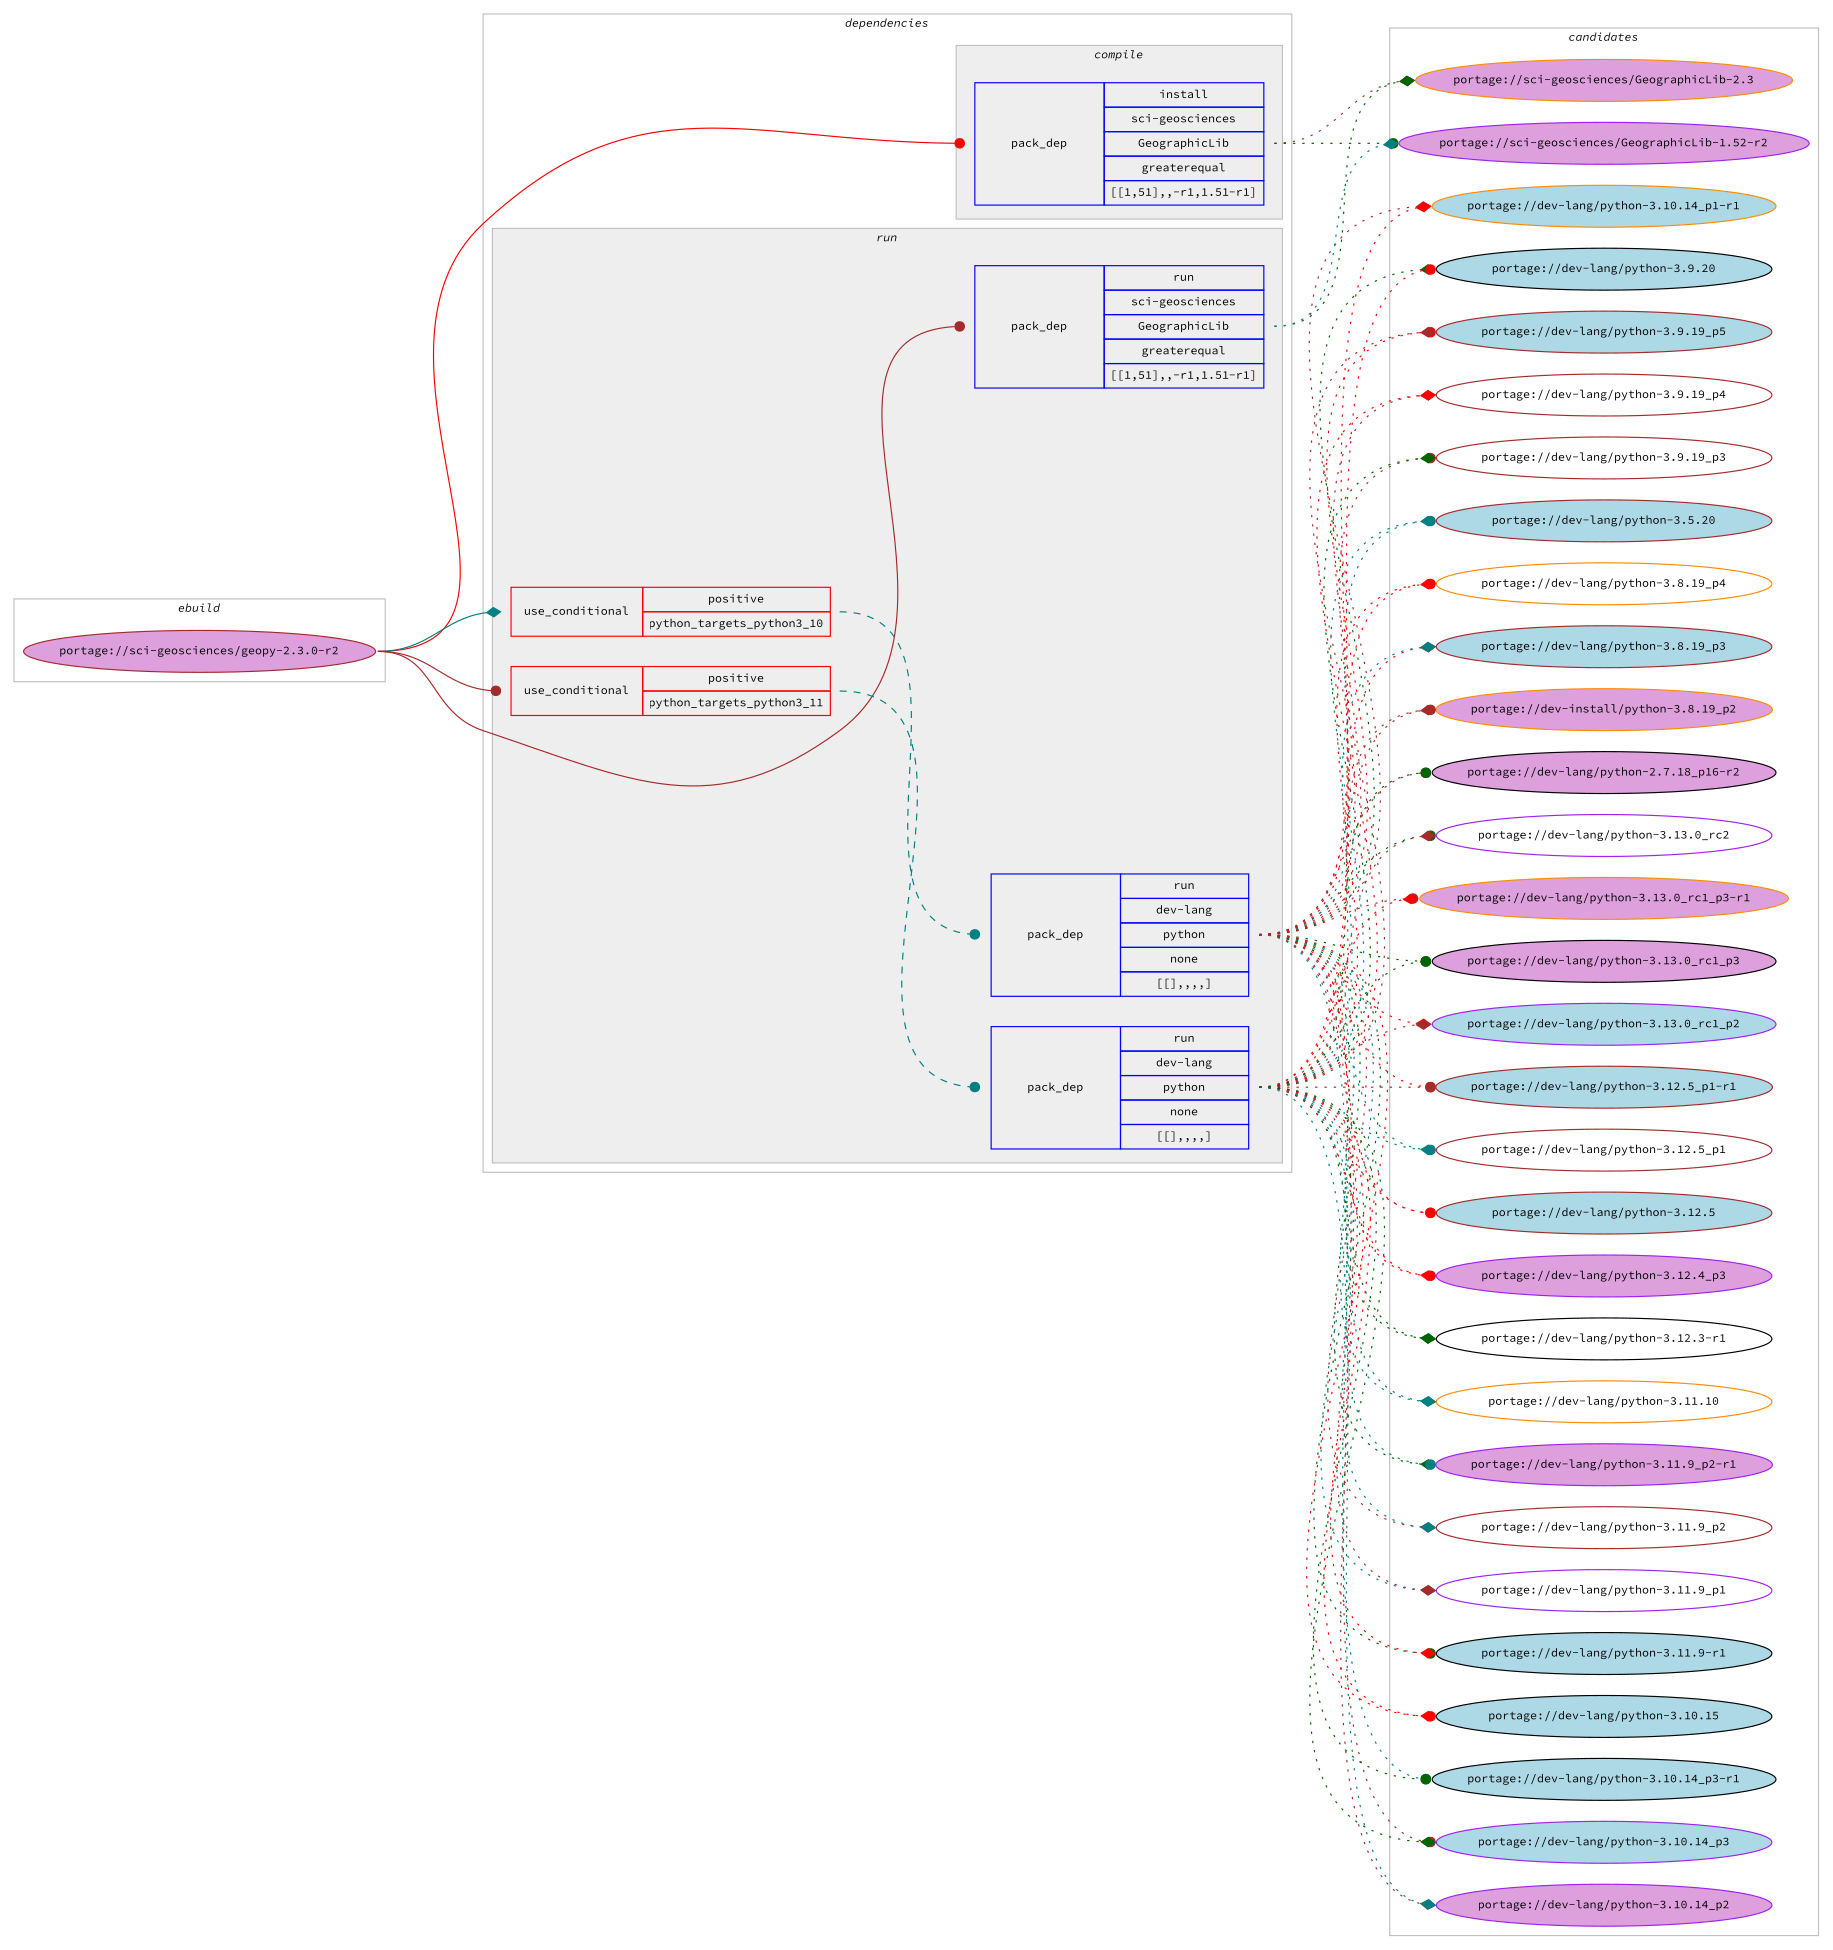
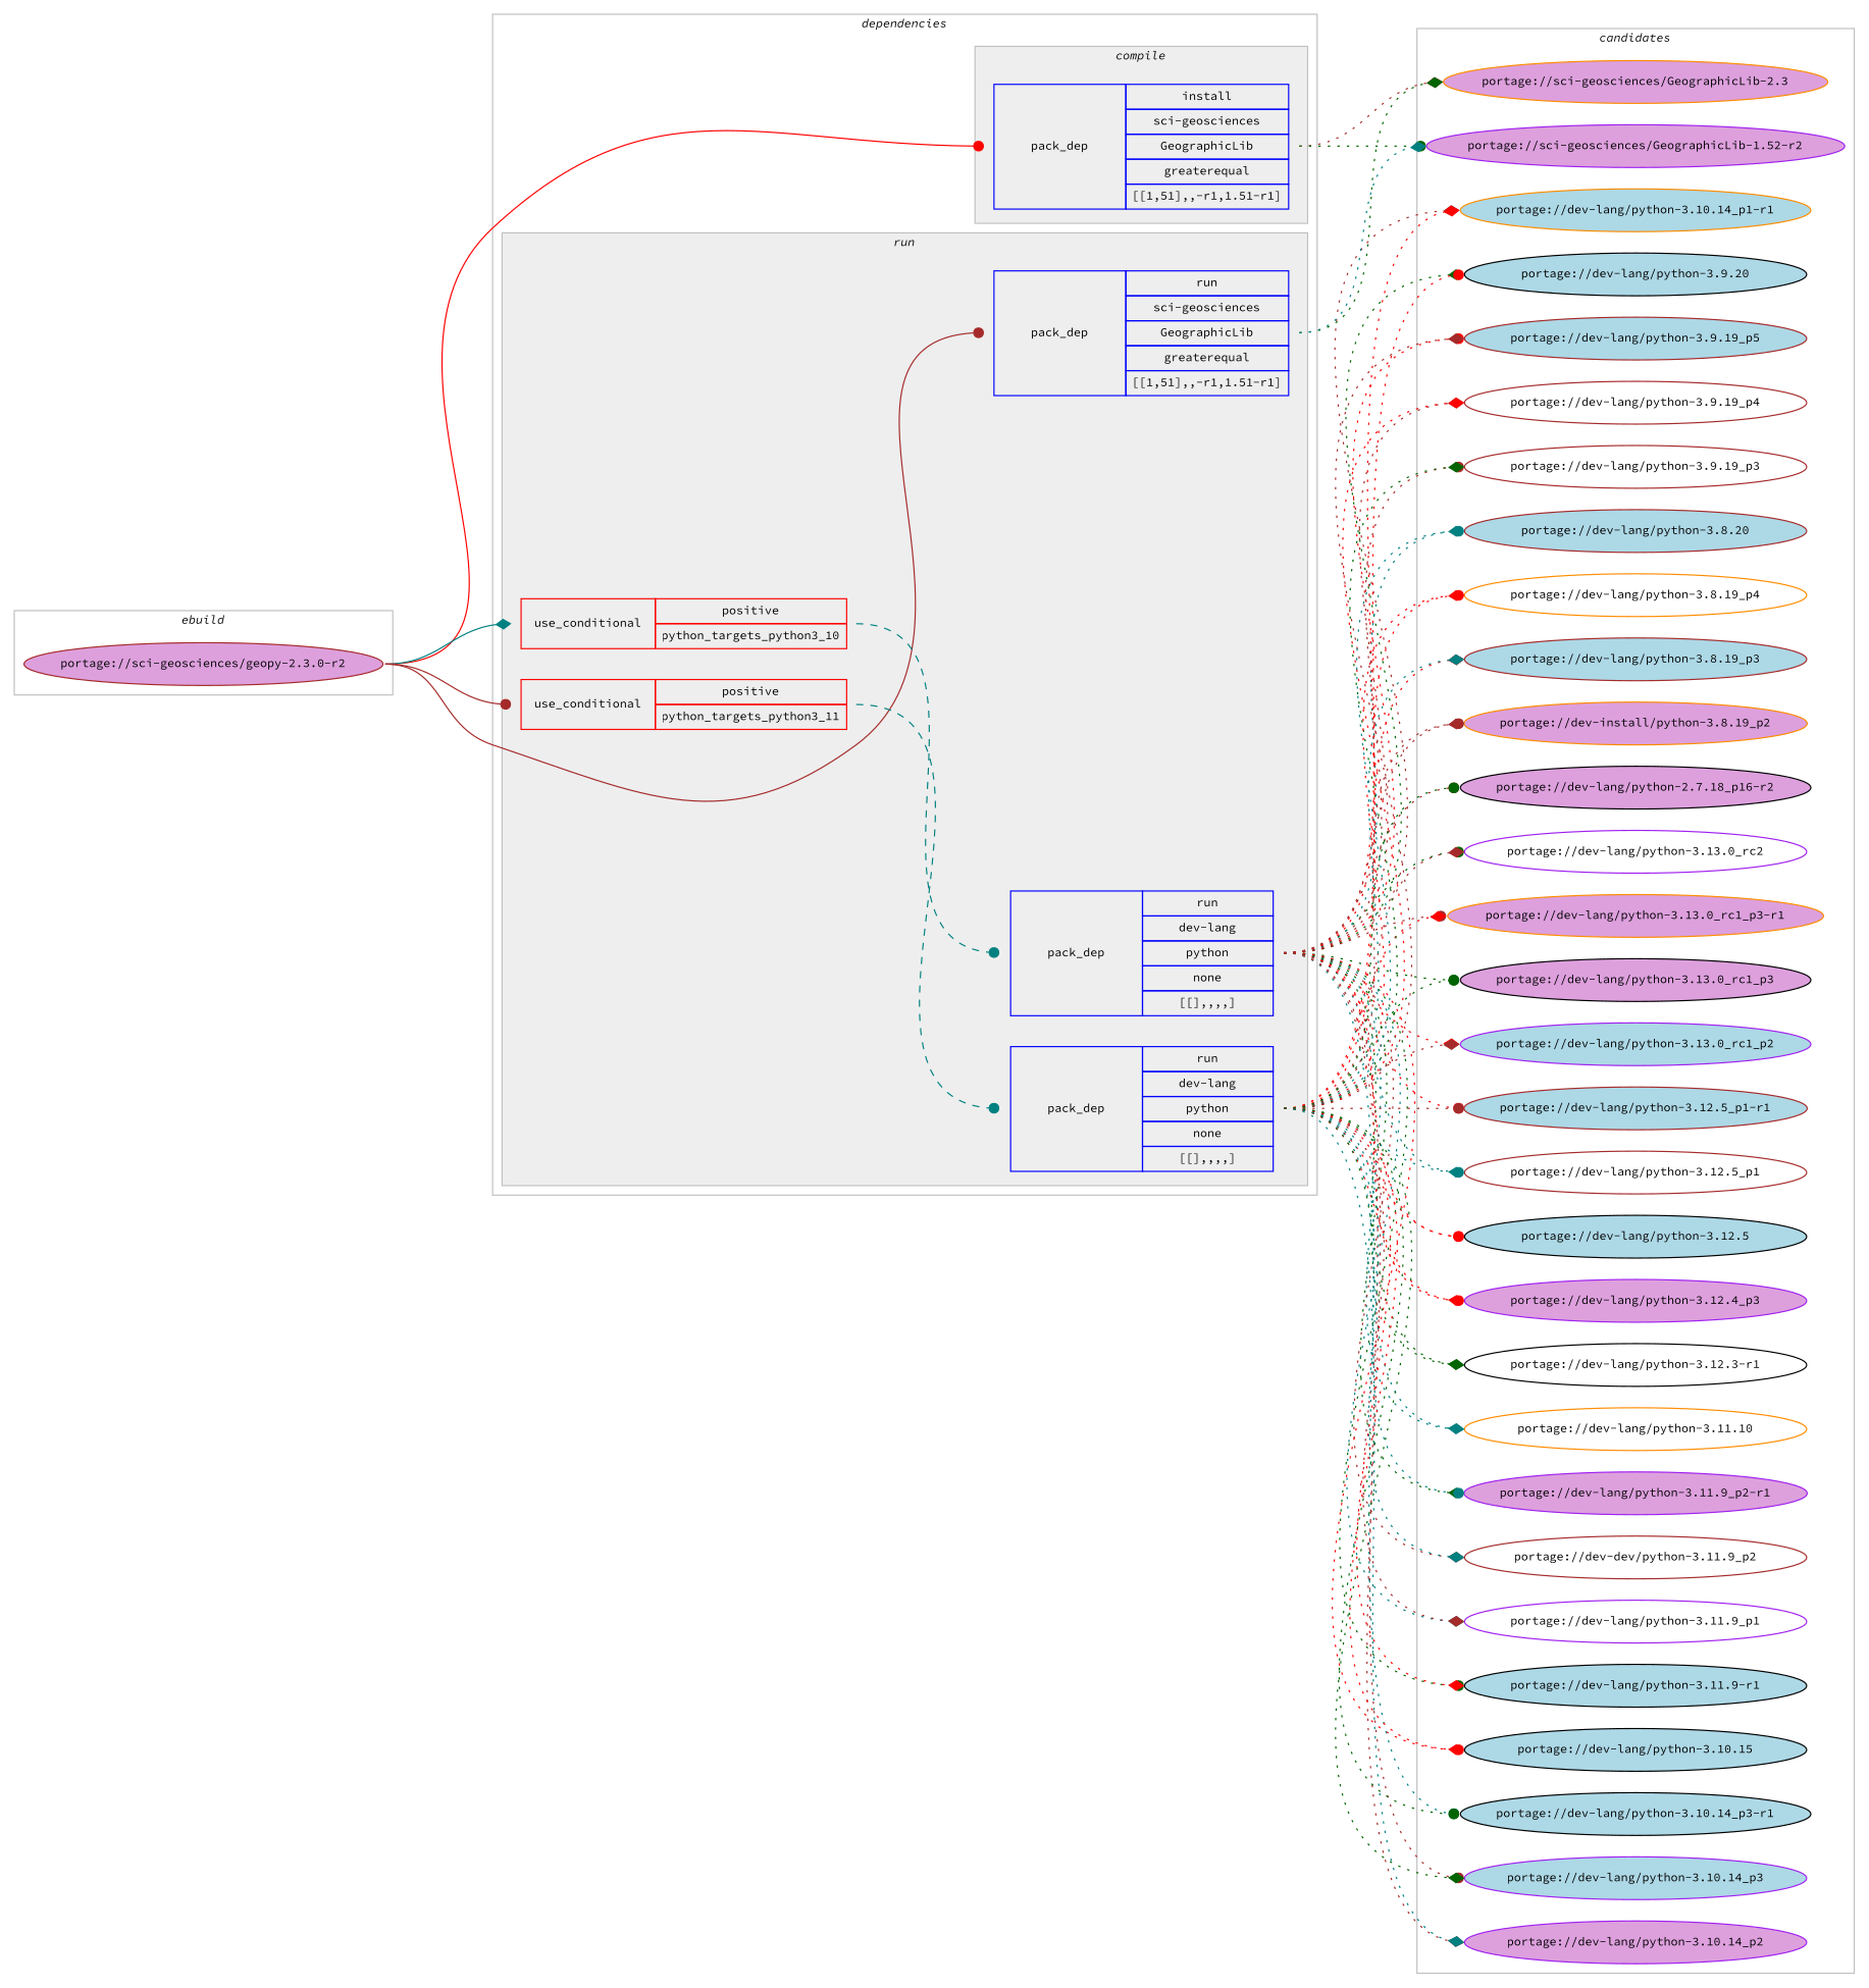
  digraph {
    compound=true
    concentrate=true
    fontname="Source Code Pro"
    fontsize=10
    newrank=true
    rankdir=LR
    ranksep=1.5
    node [color=brown fillcolor=lightblue fontname="Source Code Pro" fontsize=10 style=filled]
    edge [arrowhead=diamond color=red fontname="Source Code Pro" headport=w style=dotted tailport=e weight=100]
    n1 [fillcolor=plum label="portage://sci-geosciences/geopy-2.3.0-r2" width=4]
    n2 [color=blue label=<<TABLE BORDER="0" CELLBORDER="1" CELLSPACING="0" CELLPADDING="4" WIDTH="220"><TR><TD ROWSPAN="6" CELLPADDING="30">pack_dep</TD></TR><TR><TD WIDTH="110">install</TD></TR><TR><TD>sci-geosciences</TD></TR><TR><TD>GeographicLib</TD></TR><TR><TD>greaterequal</TD></TR><TR><TD>[[1,51],,-r1,1.51-r1]</TD></TR></TABLE>> shape=none fillcolor="" style=""]
    n3 [color=blue label=<<TABLE BORDER="0" CELLBORDER="1" CELLSPACING="0" CELLPADDING="4" WIDTH="220"><TR><TD ROWSPAN="6" CELLPADDING="30">pack_dep</TD></TR><TR><TD WIDTH="110">run</TD></TR><TR><TD>dev-lang</TD></TR><TR><TD>python</TD></TR><TR><TD>none</TD></TR><TR><TD>[[],,,,]</TD></TR></TABLE>> shape=none fillcolor="" style=""]
    n4 [color=red label=<<TABLE BORDER="0" CELLBORDER="1" CELLSPACING="0" CELLPADDING="4"><TR><TD ROWSPAN="3" CELLPADDING="10">use_conditional</TD></TR><TR><TD>positive</TD></TR><TR><TD>python_targets_python3_10</TD></TR></TABLE>> shape=none fillcolor="" style=""]
    n5 [color=blue label=<<TABLE BORDER="0" CELLBORDER="1" CELLSPACING="0" CELLPADDING="4" WIDTH="220"><TR><TD ROWSPAN="6" CELLPADDING="30">pack_dep</TD></TR><TR><TD WIDTH="110">run</TD></TR><TR><TD>dev-lang</TD></TR><TR><TD>python</TD></TR><TR><TD>none</TD></TR><TR><TD>[[],,,,]</TD></TR></TABLE>> shape=none fillcolor="" style=""]
    n6 [color=red label=<<TABLE BORDER="0" CELLBORDER="1" CELLSPACING="0" CELLPADDING="4"><TR><TD ROWSPAN="3" CELLPADDING="10">use_conditional</TD></TR><TR><TD>positive</TD></TR><TR><TD>python_targets_python3_11</TD></TR></TABLE>> shape=none fillcolor="" style=""]
    n7 [color=blue label=<<TABLE BORDER="0" CELLBORDER="1" CELLSPACING="0" CELLPADDING="4" WIDTH="220"><TR><TD ROWSPAN="6" CELLPADDING="30">pack_dep</TD></TR><TR><TD WIDTH="110">run</TD></TR><TR><TD>sci-geosciences</TD></TR><TR><TD>GeographicLib</TD></TR><TR><TD>greaterequal</TD></TR><TR><TD>[[1,51],,-r1,1.51-r1]</TD></TR></TABLE>> shape=none fillcolor="" style=""]
    n8 [color=darkorange fillcolor=plum label="portage://sci-geosciences/GeographicLib-2.3" width=4]
    n9 [color=purple fillcolor=plum label="portage://sci-geosciences/GeographicLib-1.52-r2" width=4]
    n10 [color=purple fillcolor=white label="portage://dev-lang/python-3.13.0_rc2" width=4]
    n11 [color=darkorange fillcolor=plum label="portage://dev-lang/python-3.13.0_rc1_p3-r1" width=4]
    n12 [color=black fillcolor=plum label="portage://dev-lang/python-3.13.0_rc1_p3" width=4]
    n13 [color=purple label="portage://dev-lang/python-3.13.0_rc1_p2" width=4]
    n14 [label="portage://dev-lang/python-3.12.5_p1-r1" width=4]
    n15 [fillcolor=white label="portage://dev-lang/python-3.12.5_p1" width=4]
-   n16 [label="portage://dev-lang/python-3.12.5" width=4]
+   n16 [color=black label="portage://dev-lang/python-3.12.5" width=4]
    n17 [color=purple fillcolor=plum label="portage://dev-lang/python-3.12.4_p3" width=4]
    n18 [color=black fillcolor=white label="portage://dev-lang/python-3.12.3-r1" width=4]
    n19 [color=darkorange fillcolor=white label="portage://dev-lang/python-3.11.10" width=4]
    n20 [color=purple fillcolor=plum label="portage://dev-lang/python-3.11.9_p2-r1" width=4]
-   n21 [fillcolor=white label="portage://dev-lang/python-3.11.9_p2" width=4]
+   n21 [fillcolor=white label="portage://dev-dev/python-3.11.9_p2" width=4]
    n22 [color=purple fillcolor=white label="portage://dev-lang/python-3.11.9_p1" width=4]
    n23 [color=black label="portage://dev-lang/python-3.11.9-r1" width=4]
    n24 [color=black label="portage://dev-lang/python-3.10.15" width=4]
    n25 [color=black label="portage://dev-lang/python-3.10.14_p3-r1" width=4]
    n26 [color=purple label="portage://dev-lang/python-3.10.14_p3" width=4]
    n27 [color=purple fillcolor=plum label="portage://dev-lang/python-3.10.14_p2" width=4]
    n28 [color=darkorange label="portage://dev-lang/python-3.10.14_p1-r1" width=4]
    n29 [color=black label="portage://dev-lang/python-3.9.20" width=4]
    n30 [label="portage://dev-lang/python-3.9.19_p5" width=4]
    n31 [fillcolor=white label="portage://dev-lang/python-3.9.19_p4" width=4]
    n32 [fillcolor=white label="portage://dev-lang/python-3.9.19_p3" width=4]
-   n33 [label="portage://dev-lang/python-3.5.20" width=4]
+   n33 [label="portage://dev-lang/python-3.8.20" width=4]
    n34 [color=darkorange fillcolor=white label="portage://dev-lang/python-3.8.19_p4" width=4]
    n35 [label="portage://dev-lang/python-3.8.19_p3" width=4]
    n36 [color=darkorange fillcolor=plum label="portage://dev-install/python-3.8.19_p2" width=4]
    n37 [color=black fillcolor=plum label="portage://dev-lang/python-2.7.18_p16-r2" width=4]
    subgraph cluster_1 {
      color=gray
      label=<<i>ebuild</i>>
      n1
    }
    subgraph cluster_2 {
      color=gray
      label=<<i>dependencies</i>>
      subgraph cluster_3 {
        color=gray
        fillcolor="#eeeeee"
        label=<<i>run</i>>
        style=filled
        subgraph sub_4 {
          color=gray
          fillcolor="#eeeeee"
          label=<<i>run</i>>
          style=filled
          n4
          subgraph sub_5 {
            color=gray
            fillcolor="#eeeeee"
            label=<<i>run</i>>
            style=filled
            n3
          }
        }
        subgraph sub_6 {
          color=gray
          fillcolor="#eeeeee"
          label=<<i>run</i>>
          style=filled
          n6
          subgraph sub_7 {
            color=gray
            fillcolor="#eeeeee"
            label=<<i>run</i>>
            style=filled
            n5
          }
        }
        subgraph sub_8 {
          color=gray
          fillcolor="#eeeeee"
          label=<<i>run</i>>
          style=filled
          n7
        }
      }
      subgraph cluster_9 {
        color=gray
        fillcolor="#eeeeee"
        label=<<i>compile</i>>
        style=filled
        subgraph sub_10 {
          color=gray
          fillcolor="#eeeeee"
          label=<<i>compile</i>>
          style=filled
          n2
        }
      }
      subgraph cluster_11 {
        color=gray
        fillcolor="#eeeeee"
        label=<<i>compile and run</i>>
        style=filled
      }
    }
    subgraph cluster_12 {
      color=gray
      label=<<i>candidates</i>>
      rank=same
      subgraph sub_13 {
        color=black
        label=<<i>candidates</i>>
        nodesep=1
        rank=same
        n8
        n9
      }
      subgraph sub_14 {
        color=black
        label=<<i>candidates</i>>
        nodesep=1
        rank=same
        n10
        n11
        n12
        n13
        n14
        n15
        n16
        n17
        n18
        n19
        n20
        n21
        n22
        n23
        n24
        n25
        n26
        n27
        n28
        n29
        n30
        n31
        n32
        n33
        n34
        n35
        n36
        n37
      }
      subgraph sub_15 {
        color=black
        label=<<i>candidates</i>>
        nodesep=1
        rank=same
        n10
        n11
        n12
        n13
        n14
        n15
        n16
        n17
        n18
        n19
        n20
        n21
        n22
        n23
        n24
        n25
        n26
        n27
        n28
        n29
        n30
        n31
        n32
        n33
        n34
        n35
        n36
        n37
      }
      subgraph sub_16 {
        color=black
        label=<<i>candidates</i>>
        nodesep=1
        rank=same
        n8
        n9
      }
    }
    n1 -> n2 [arrowhead=dot style=solid weight=20]
    n1 -> n4 [color=teal style=solid weight=20]
    n1 -> n6 [arrowhead=dot color=brown style=solid weight=20]
    n1 -> n7 [arrowhead=dot color=brown style=solid weight=20]
    n2 -> n8 [color=brown]
    n2 -> n9 [arrowhead=dot color=darkgreen]
    n3 -> n10 [arrowhead=dot color=darkgreen]
    n3 -> n11 [arrowhead=dot color=brown]
    n3 -> n12 [arrowhead=dot color=darkgreen]
    n3 -> n13
    n3 -> n14 [arrowhead=dot]
    n3 -> n15 [arrowhead=dot color=teal]
    n3 -> n16 [arrowhead=dot]
    n3 -> n17
    n3 -> n18 [color=darkgreen]
    n3 -> n19 [color=teal]
    n3 -> n20 [color=darkgreen]
    n3 -> n21 [color=brown]
    n3 -> n22 [color=teal]
    n3 -> n23 [arrowhead=dot color=darkgreen]
    n3 -> n24 [arrowhead=dot]
    n3 -> n25 [arrowhead=dot color=teal]
    n3 -> n26 [arrowhead=dot color=brown]
    n3 -> n27 [color=brown]
    n3 -> n28 [color=brown]
    n3 -> n29 [color=darkgreen]
    n3 -> n30 [arrowhead=dot]
    n3 -> n31 [color=brown]
    n3 -> n32 [arrowhead=dot color=brown]
    n3 -> n33 [arrowhead=dot color=teal]
    n3 -> n34
    n3 -> n35
    n3 -> n36 [color=brown]
    n3 -> n37 [arrowhead=dot color=brown]
    n4 -> n3 [arrowhead=dot color=teal style=dashed weight=20]
    n5 -> n10 [color=brown]
    n5 -> n11
    n5 -> n12 [arrowhead=dot color=darkgreen]
    n5 -> n13 [color=brown]
    n5 -> n14 [arrowhead=dot color=brown]
    n5 -> n15 [color=teal]
    n5 -> n16 [arrowhead=dot]
    n5 -> n17 [arrowhead=dot]
    n5 -> n18 [color=darkgreen]
    n5 -> n19 [color=teal]
    n5 -> n20 [arrowhead=dot color=teal]
    n5 -> n21 [color=teal]
    n5 -> n22 [color=brown]
    n5 -> n23
    n5 -> n24
    n5 -> n25 [arrowhead=dot color=darkgreen]
    n5 -> n26 [color=darkgreen]
    n5 -> n27 [color=teal]
    n5 -> n28
    n5 -> n29 [arrowhead=dot]
    n5 -> n30 [color=brown]
    n5 -> n31
    n5 -> n32 [color=darkgreen]
    n5 -> n33 [color=teal]
    n5 -> n34 [arrowhead=dot]
    n5 -> n35 [color=teal]
    n5 -> n36 [arrowhead=dot color=brown]
    n5 -> n37 [arrowhead=dot color=darkgreen]
    n6 -> n5 [arrowhead=dot color=teal style=dashed weight=20]
    n7 -> n8 [color=darkgreen]
    n7 -> n9 [color=teal]
  }
